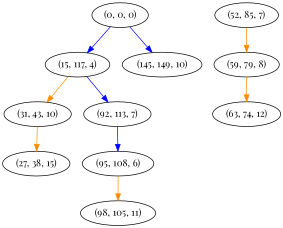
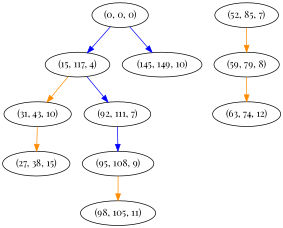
  digraph {
    fontname="Playfair Display"
    node [fontname="Playfair Display"]
    edge [color=darkorange fontname="Playfair Display"]
    "(0, 0, 0)"
    "(15, 117, 4)"
    "(145, 149, 10)"
    n4 [label="(31, 43, 10)"]
-   "(92, 113, 7)"
+   "(92, 113, 7)" [label="(92, 111, 7)"]
    "(27, 38, 15)"
    "(52, 85, 7)"
    "(59, 79, 8)"
-   "(95, 108, 9)" [label="(95, 108, 6)"]
+   "(95, 108, 9)"
    "(63, 74, 12)"
    "(98, 105, 11)"
    "(0, 0, 0)" -> "(15, 117, 4)" [color=blue]
    "(0, 0, 0)" -> "(145, 149, 10)" [color=blue]
    "(15, 117, 4)" -> n4
    "(15, 117, 4)" -> "(92, 113, 7)" [color=blue]
    n4 -> "(27, 38, 15)"
    "(92, 113, 7)" -> "(95, 108, 9)" [color=blue]
    "(52, 85, 7)" -> "(59, 79, 8)"
    "(59, 79, 8)" -> "(63, 74, 12)"
    "(95, 108, 9)" -> "(98, 105, 11)"
  }
